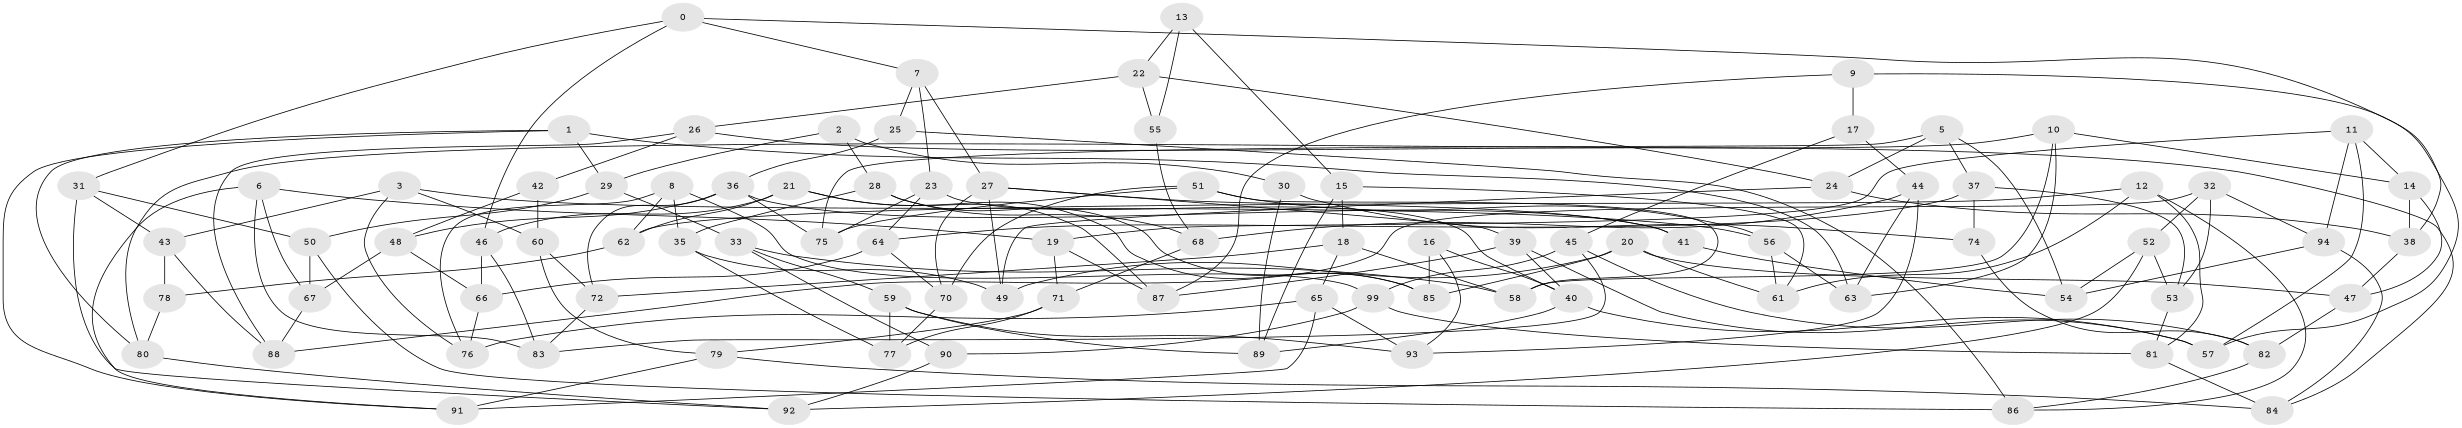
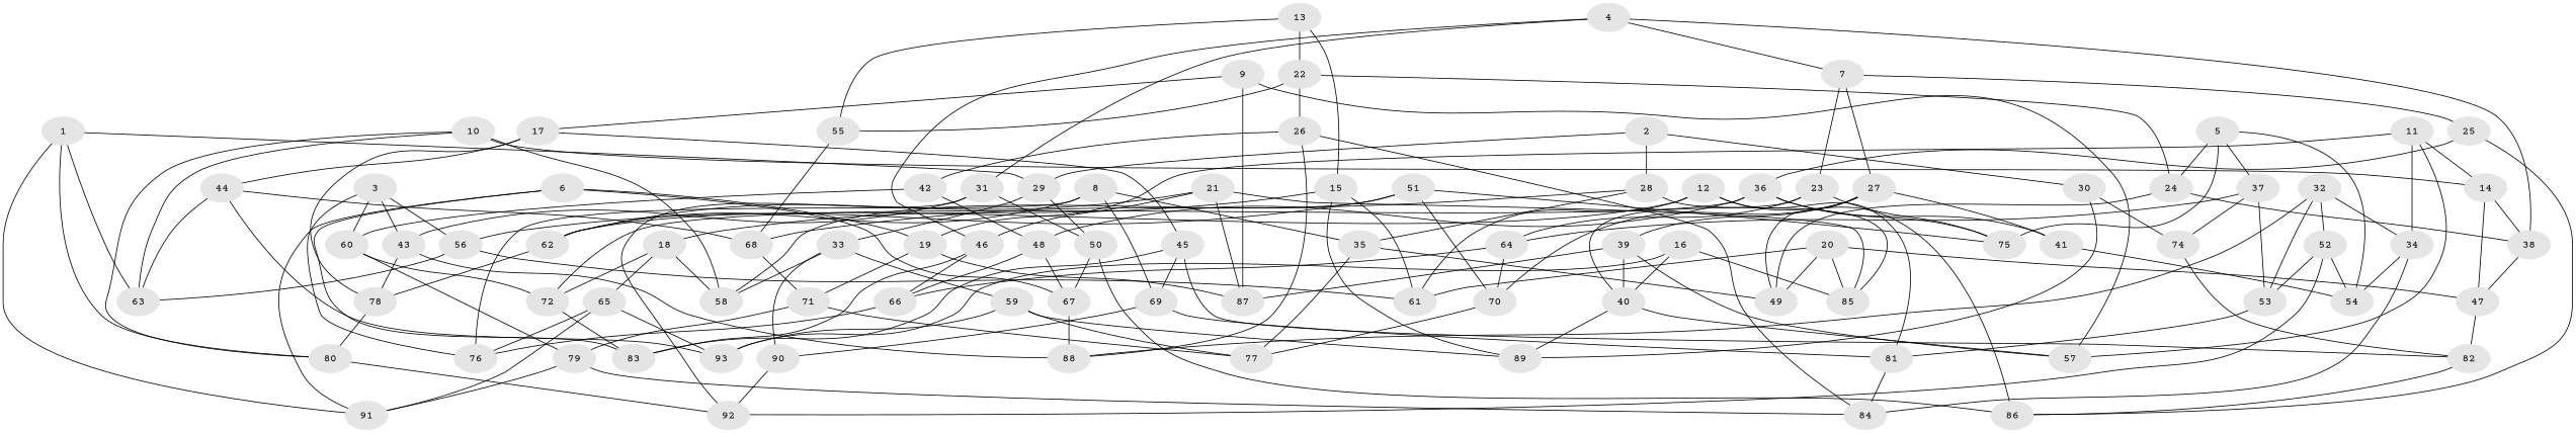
  graph {
    fontname="Courier Prime"
    node [color=gray90 fontname="Courier Prime" style=filled]
    edge [fontname="Courier Prime"]
    1
    29
    63
    80
    91
    33
    50
    92
    2
    28
    30
    35
    85
    68
    89
    74
    41
    54
    3
    43
    56
    60
    76
    78
    88
    61
    72
    79
-   4 [label=0]
+   4
    7
    31
    38
    46
    23
    25
    27
    47
    83
    66
    5
    24
    37
    75
    49
    64
    53
    6
    19
    67
    87
    71
    9
    17
    57
    40
    86
    36
    8
    62
-   69 [label=99]
+   69
    77
    81
    90
    44
    45
    10
    14
    58
    11
-   34 [label=94]
+   34
    84
    12
    13
    15
    22
    55
    18
    26
    42
    48
    82
    65
    16
    n84 [label=93]
    20
    21
    70
    39
    59
    32
    52
    51
    1 -- 29
    1 -- 63
    1 -- 80
    1 -- 91
    29 -- 33
    29 -- 50
    80 -- 92
    33 -- 90
    33 -- 58
    33 -- 59
    50 -- 67
    50 -- 86
    2 -- 29
    2 -- 28
    2 -- 30
    28 -- 35
    28 -- 85
    28 -- 68
    30 -- 89
    30 -- 74
    35 -- 49
    35 -- 77
    68 -- 71
    74 -- 82
    41 -- 54
    3 -- 43
    3 -- 56
    3 -- 60
    3 -- 76
    43 -- 78
    43 -- 88
    56 -- 63
    56 -- 61
    60 -- 72
    60 -- 79
    78 -- 80
    72 -- 83
    79 -- 91
    79 -- 84
    4 -- 7
    4 -- 31
    4 -- 38
    4 -- 46
    7 -- 23
    7 -- 25
    7 -- 27
    31 -- 50
    31 -- 92
    31 -- 43
    38 -- 47
    46 -- 83
    46 -- 66
    23 -- 75
    23 -- 64
    23 -- 40
    25 -- 86
    25 -- 36
    27 -- 41
    27 -- 49
    27 -- 70
    27 -- 39
    47 -- 82
    66 -- 76
    5 -- 54
    5 -- 24
    5 -- 37
    5 -- 75
    24 -- 38
    24 -- 49
    37 -- 74
    37 -- 64
    37 -- 53
    64 -- 66
    64 -- 70
    53 -- 81
    6 -- 91
    6 -- 83
    6 -- 19
    6 -- 67
    19 -- 87
    19 -- 71
    67 -- 88
    71 -- 79
    71 -- 77
    9 -- 87
    9 -- 17
    9 -- 57
+   17 -- 78
    17 -- 44
    17 -- 45
    40 -- 89
    40 -- 57
    36 -- 41
    36 -- 72
    36 -- 75
    36 -- 48
    8 -- 35
    8 -- 76
    8 -- 62
    8 -- 69
    62 -- 78
    69 -- 81
    69 -- 90
    81 -- 84
    90 -- 92
    44 -- 63
    44 -- 68
    44 -- n84
    45 -- 83
    45 -- 69
    45 -- 82
    10 -- 63
    10 -- 80
    10 -- 14
    10 -- 58
    14 -- 38
    14 -- 47
    11 -- 19
    11 -- 57
    11 -- 14
    11 -- 34
    34 -- 54
    34 -- 84
    12 -- 61
    12 -- 86
    12 -- 62
    12 -- 81
    13 -- 15
    13 -- 22
    13 -- 55
    15 -- 89
    15 -- 61
    15 -- 18
    22 -- 24
    22 -- 55
    22 -- 26
    55 -- 68
    18 -- 72
    18 -- 58
    18 -- 65
    26 -- 88
    26 -- 84
    26 -- 42
    42 -- 60
    42 -- 48
    48 -- 66
    48 -- 67
    82 -- 86
    65 -- 91
    65 -- 76
    65 -- n84
    16 -- 85
    16 -- 40
    16 -- n84
    20 -- 85
    20 -- 61
    20 -- 47
    20 -- 49
    21 -- 85
    21 -- 46
    21 -- 87
    21 -- 62
    70 -- 77
    39 -- 87
    39 -- 57
    39 -- 40
    59 -- 89
    59 -- 77
    59 -- n84
    32 -- 88
    32 -- 53
    32 -- 34
    32 -- 52
    52 -- 92
    52 -- 54
    52 -- 53
    51 -- 56
    51 -- 75
    51 -- 58
    51 -- 70
  }
